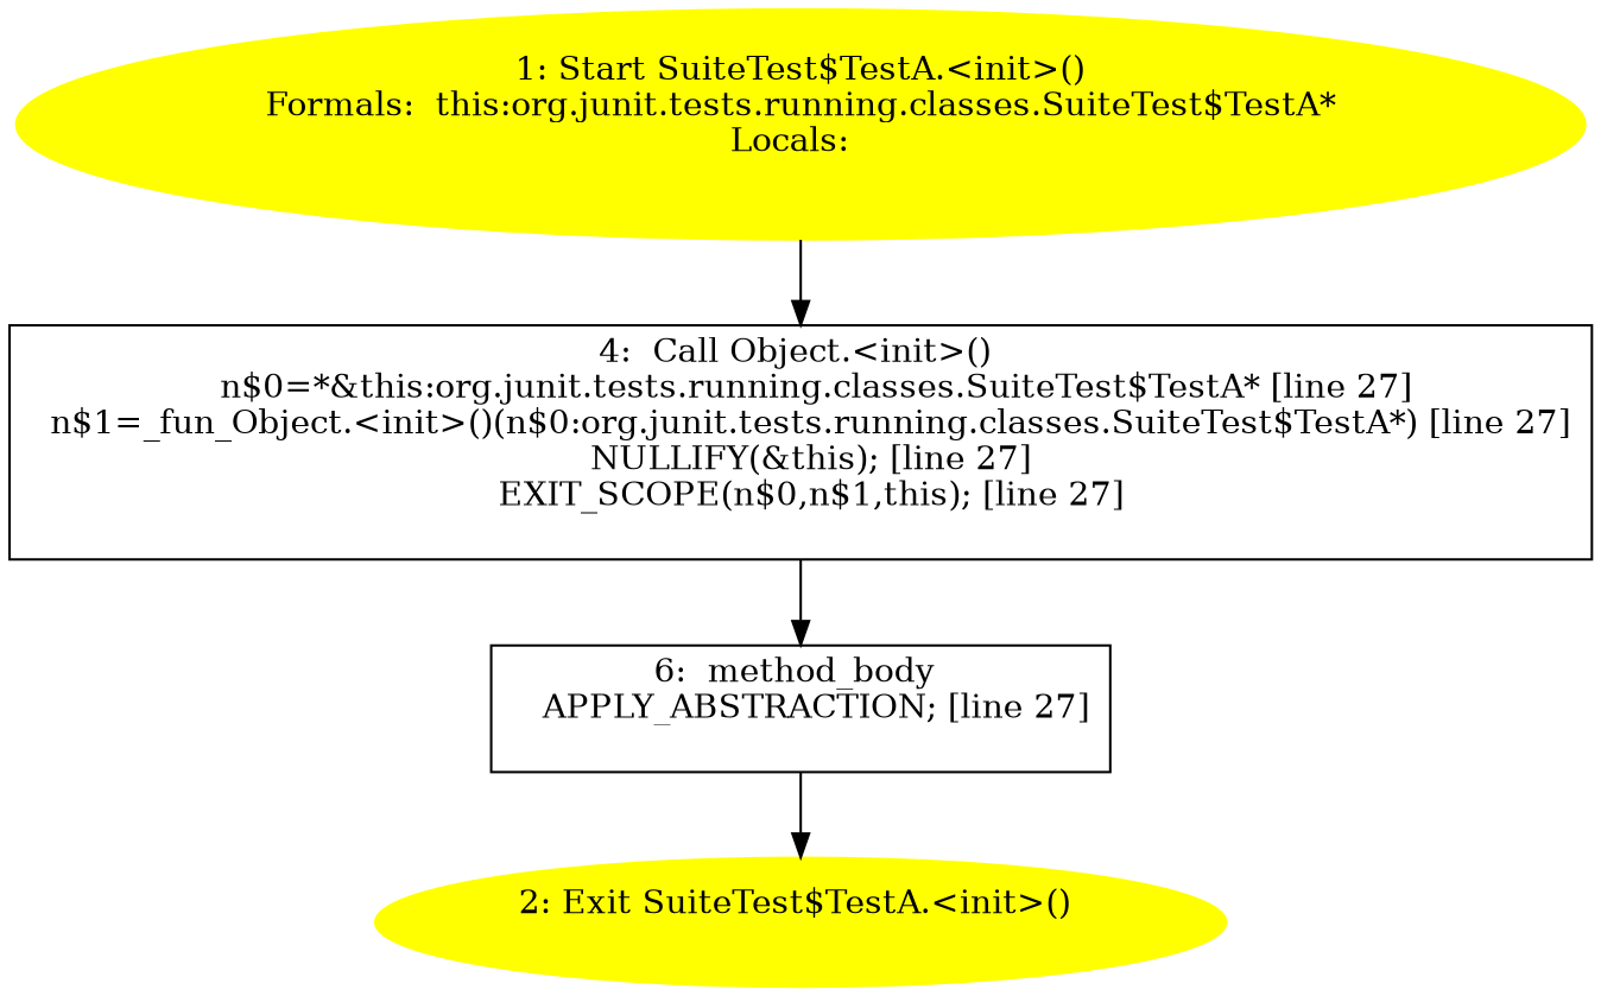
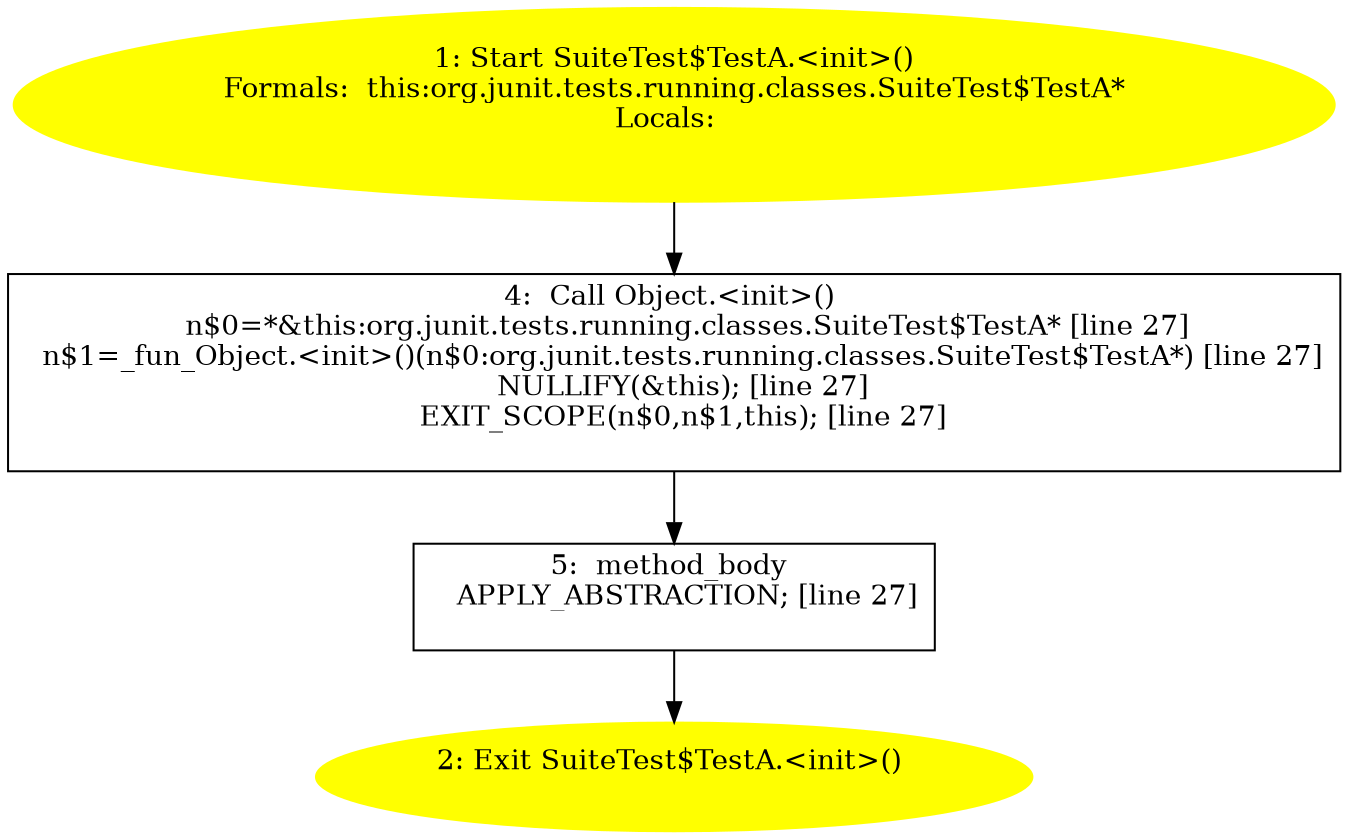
  digraph {
    n1 [color=yellow label="1: Start SuiteTest$TestA.<init>()\nFormals:  this:org.junit.tests.running.classes.SuiteTest$TestA*\nLocals:  \n  " style=filled]
    n2 [label="4:  Call Object.<init>() \n   n$0=*&this:org.junit.tests.running.classes.SuiteTest$TestA* [line 27]\n  n$1=_fun_Object.<init>()(n$0:org.junit.tests.running.classes.SuiteTest$TestA*) [line 27]\n  NULLIFY(&this); [line 27]\n  EXIT_SCOPE(n$0,n$1,this); [line 27]\n " shape=box]
-   n3 [label="6:  method_body \n   APPLY_ABSTRACTION; [line 27]\n " shape=box]
+   n3 [label="5:  method_body \n   APPLY_ABSTRACTION; [line 27]\n " shape=box]
    n4 [color=yellow label="2: Exit SuiteTest$TestA.<init>() \n  " style=filled]
    n1 -> n2
    n2 -> n3
    n3 -> n4
  }
